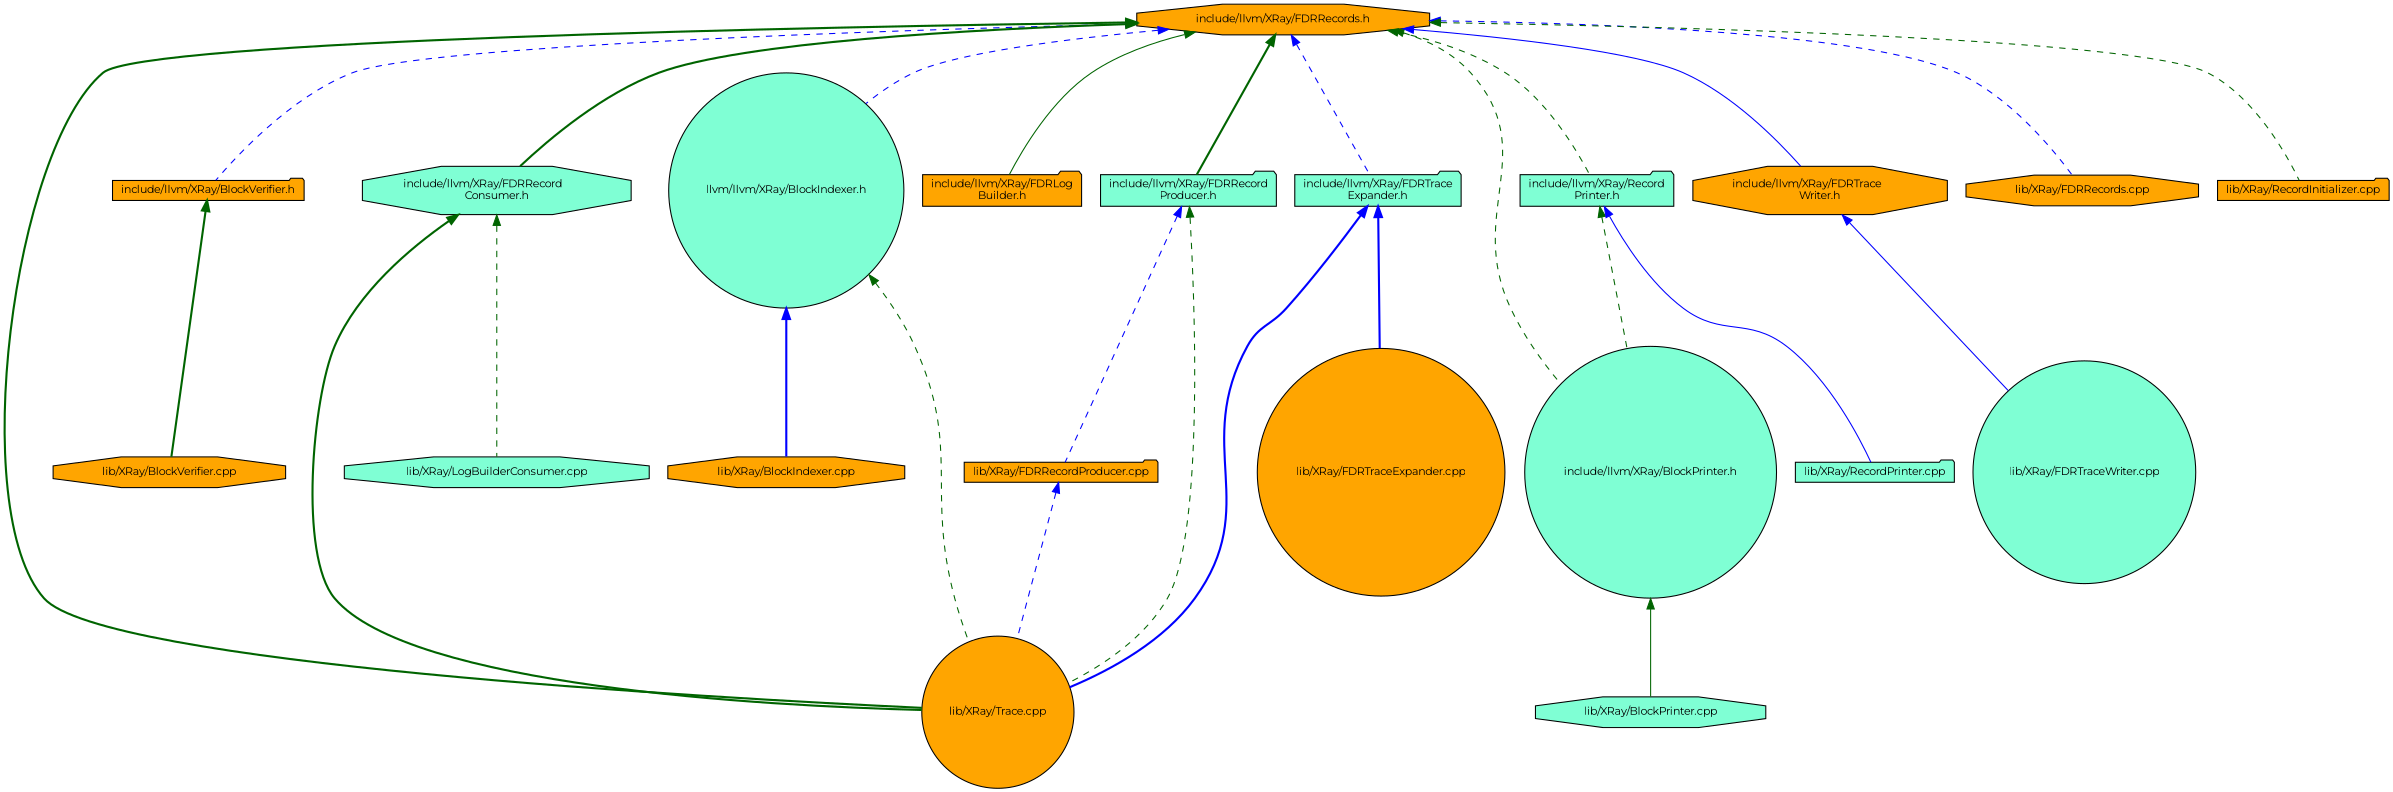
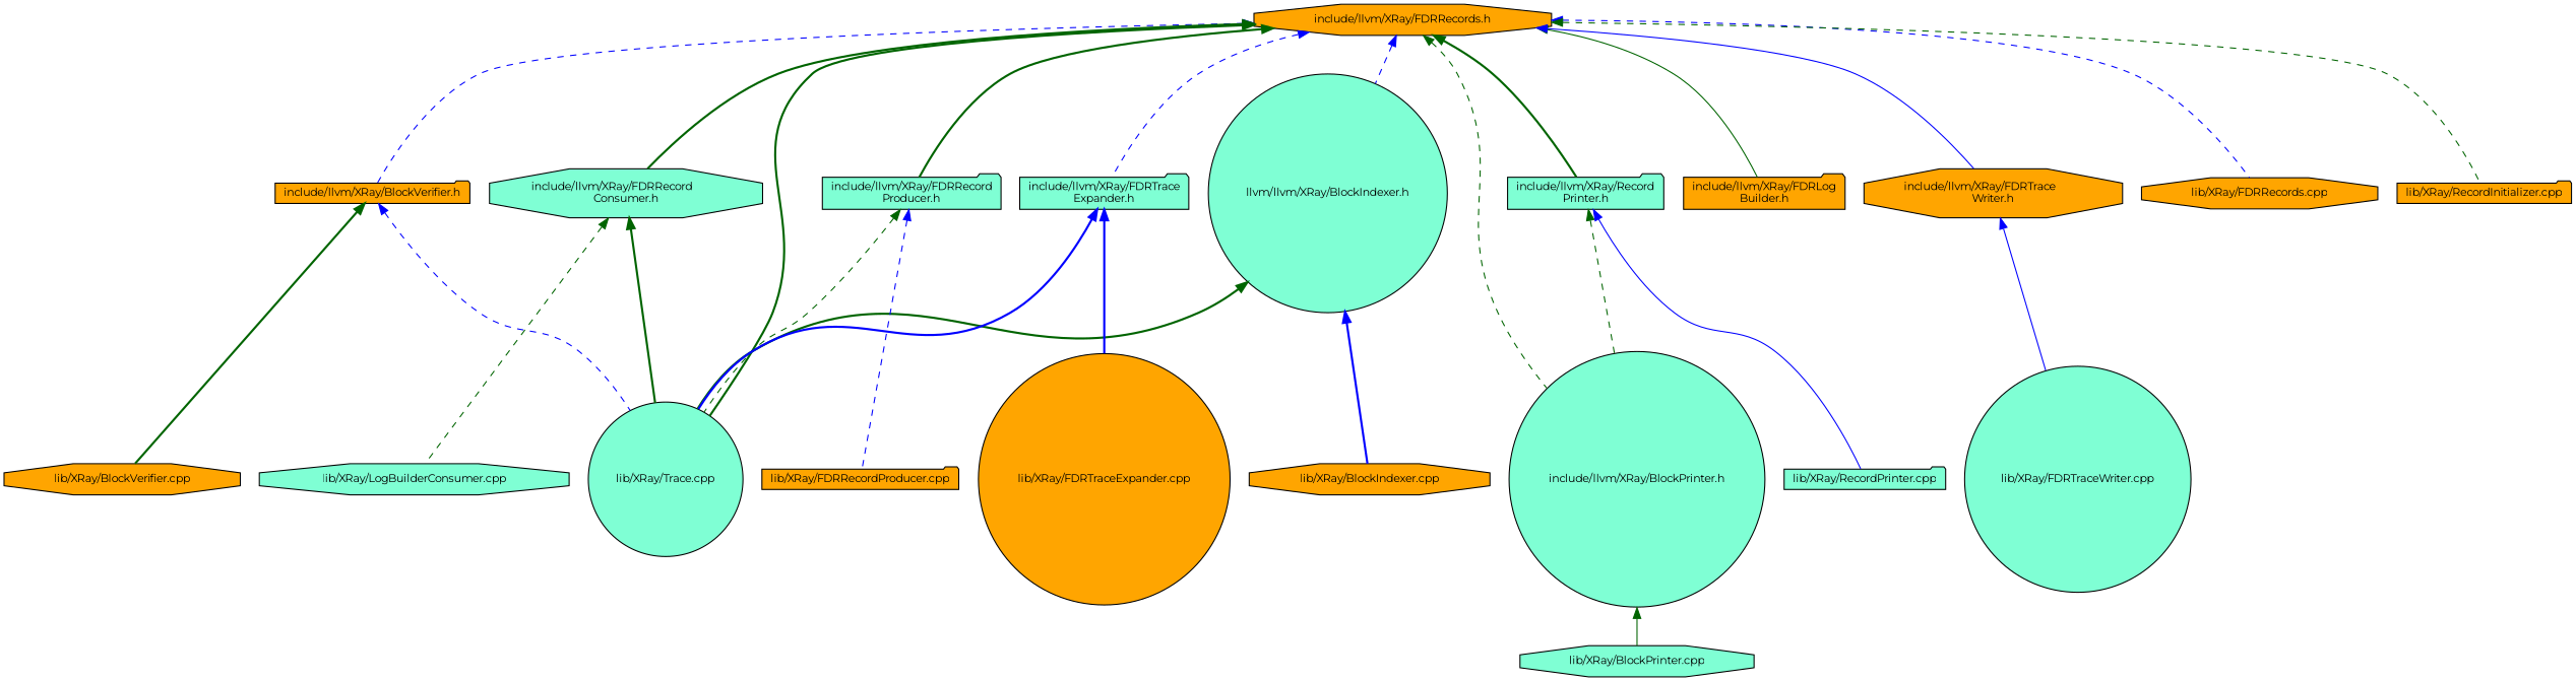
  digraph {
    fontname=Montserrat
    node [color=black fillcolor=aquamarine fontname=Montserrat fontsize=10 shape=octagon style=filled]
    edge [color=darkgreen dir=back fontname=Montserrat fontsize=10 labelfontname=Helvetica labelfontsize=10 style=dashed]
    n1 [fillcolor=orange fontcolor=black height=0.2 label="include/llvm/XRay/FDRRecords.h" width=0.4]
    n2 [height=0.2 label="llvm/llvm/XRay/BlockIndexer.h" shape=circle width=0.4]
-   n3 [fillcolor=orange height=0.2 label="lib/XRay/Trace.cpp" shape=circle width=0.4]
+   n3 [height=0.2 label="lib/XRay/Trace.cpp" shape=circle width=0.4]
    n4 [height=0.2 label="include/llvm/XRay/BlockPrinter.h" shape=circle width=0.4]
    n5 [fillcolor=orange height=0.2 label="include/llvm/XRay/BlockVerifier.h" shape=folder width=0.4]
    n6 [fillcolor=orange height=0.2 label="include/llvm/XRay/FDRLog\lBuilder.h" shape=folder width=0.4]
    n7 [height=0.2 label="include/llvm/XRay/FDRRecord\lConsumer.h" width=0.4]
    n8 [height=0.2 label="include/llvm/XRay/FDRRecord\lProducer.h" shape=folder width=0.4]
    n9 [height=0.2 label="include/llvm/XRay/FDRTrace\lExpander.h" shape=folder width=0.4]
    n10 [fillcolor=orange height=0.2 label="include/llvm/XRay/FDRTrace\lWriter.h" width=0.4]
    n11 [height=0.2 label="include/llvm/XRay/Record\lPrinter.h" shape=folder width=0.4]
    n12 [fillcolor=orange height=0.2 label="lib/XRay/FDRRecords.cpp" width=0.4]
    n13 [fillcolor=orange height=0.2 label="lib/XRay/RecordInitializer.cpp" shape=folder width=0.4]
    n14 [fillcolor=orange height=0.2 label="lib/XRay/BlockIndexer.cpp" width=0.4]
    n15 [height=0.2 label="lib/XRay/BlockPrinter.cpp" width=0.4]
    n16 [fillcolor=orange height=0.2 label="lib/XRay/BlockVerifier.cpp" width=0.4]
    n17 [height=0.2 label="lib/XRay/LogBuilderConsumer.cpp" width=0.4]
    n18 [fillcolor=orange height=0.2 label="lib/XRay/FDRRecordProducer.cpp" shape=folder width=0.4]
    n19 [fillcolor=orange height=0.2 label="lib/XRay/FDRTraceExpander.cpp" shape=circle width=0.4]
    n20 [height=0.2 label="lib/XRay/FDRTraceWriter.cpp" shape=circle width=0.4]
    n21 [height=0.2 label="lib/XRay/RecordPrinter.cpp" shape=folder width=0.4]
    n1 -> n2 [color=blue]
    n1 -> n3 [style=bold]
    n1 -> n4
    n1 -> n5 [color=blue]
    n1 -> n6 [style=solid]
    n1 -> n7 [style=bold]
    n1 -> n8 [style=bold]
    n1 -> n9 [color=blue]
    n1 -> n10 [color=blue style=solid]
-   n1 -> n11
+   n1 -> n11 [style=bold]
    n1 -> n12 [color=blue]
    n1 -> n13
-   n2 -> n3
+   n2 -> n3 [style=bold]
    n2 -> n14 [color=blue style=bold]
    n4 -> n15 [style=solid]
-   n18 -> n3 [color=blue]
+   n5 -> n3 [color=blue]
    n5 -> n16 [style=bold]
    n7 -> n3 [style=bold]
    n7 -> n17
    n8 -> n3
    n8 -> n18 [color=blue]
    n9 -> n3 [color=blue style=bold]
    n9 -> n19 [color=blue style=bold]
    n10 -> n20 [color=blue style=solid]
    n11 -> n4
    n11 -> n21 [color=blue style=solid]
  }
